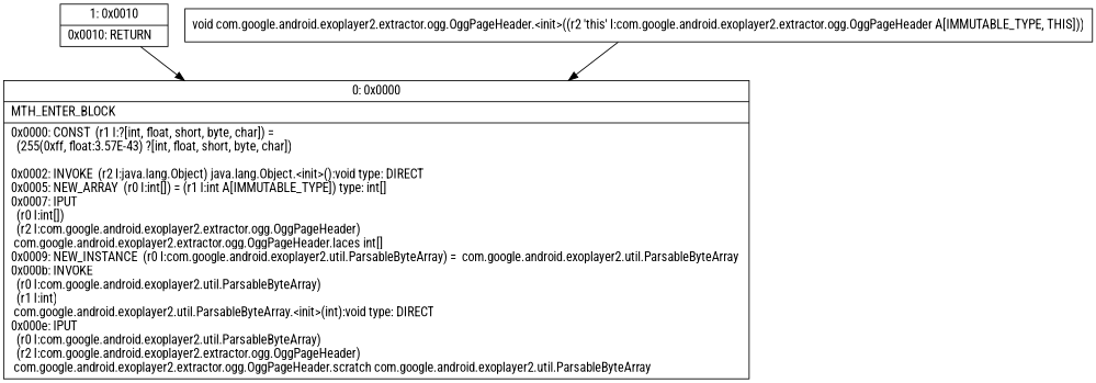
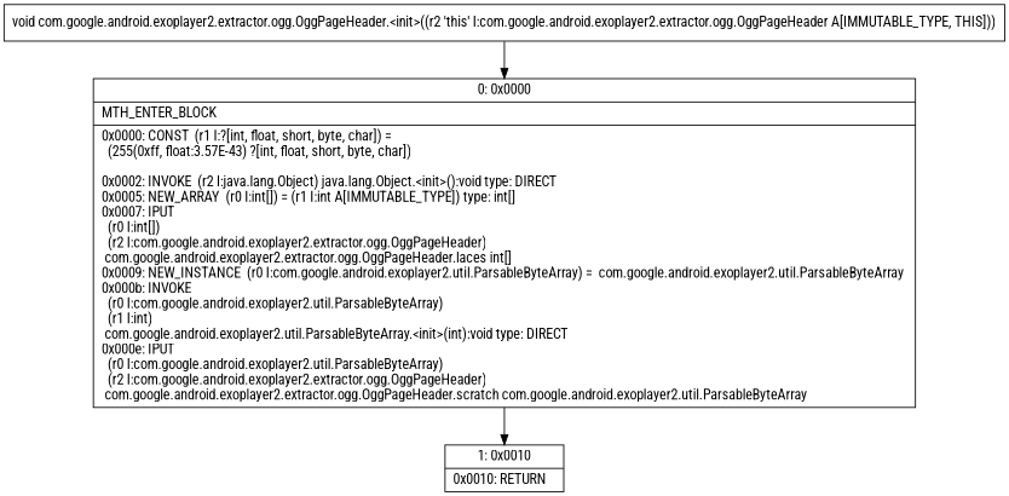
  digraph {
    fontname="Roboto Condensed"
    node [shape=record fontname="Roboto Condensed"]
    edge [fontname="Roboto Condensed"]
    n1 [label="{0\:\ 0x0000|MTH_ENTER_BLOCK\l|0x0000: CONST  (r1 I:?[int, float, short, byte, char]) = \l  (255(0xff, float:3.57E\-43) ?[int, float, short, byte, char])\l \l0x0002: INVOKE  (r2 I:java.lang.Object) java.lang.Object.\<init\>():void type: DIRECT \l0x0005: NEW_ARRAY  (r0 I:int[]) = (r1 I:int A[IMMUTABLE_TYPE]) type: int[] \l0x0007: IPUT  \l  (r0 I:int[])\l  (r2 I:com.google.android.exoplayer2.extractor.ogg.OggPageHeader)\l com.google.android.exoplayer2.extractor.ogg.OggPageHeader.laces int[] \l0x0009: NEW_INSTANCE  (r0 I:com.google.android.exoplayer2.util.ParsableByteArray) =  com.google.android.exoplayer2.util.ParsableByteArray \l0x000b: INVOKE  \l  (r0 I:com.google.android.exoplayer2.util.ParsableByteArray)\l  (r1 I:int)\l com.google.android.exoplayer2.util.ParsableByteArray.\<init\>(int):void type: DIRECT \l0x000e: IPUT  \l  (r0 I:com.google.android.exoplayer2.util.ParsableByteArray)\l  (r2 I:com.google.android.exoplayer2.extractor.ogg.OggPageHeader)\l com.google.android.exoplayer2.extractor.ogg.OggPageHeader.scratch com.google.android.exoplayer2.util.ParsableByteArray \l}"]
    n2 [label="{1\:\ 0x0010|0x0010: RETURN   \l}"]
    n3 [label="{void com.google.android.exoplayer2.extractor.ogg.OggPageHeader.\<init\>((r2 'this' I:com.google.android.exoplayer2.extractor.ogg.OggPageHeader A[IMMUTABLE_TYPE, THIS])) }"]
-   n2 -> n1
+   n1 -> n2
    n3 -> n1
  }
